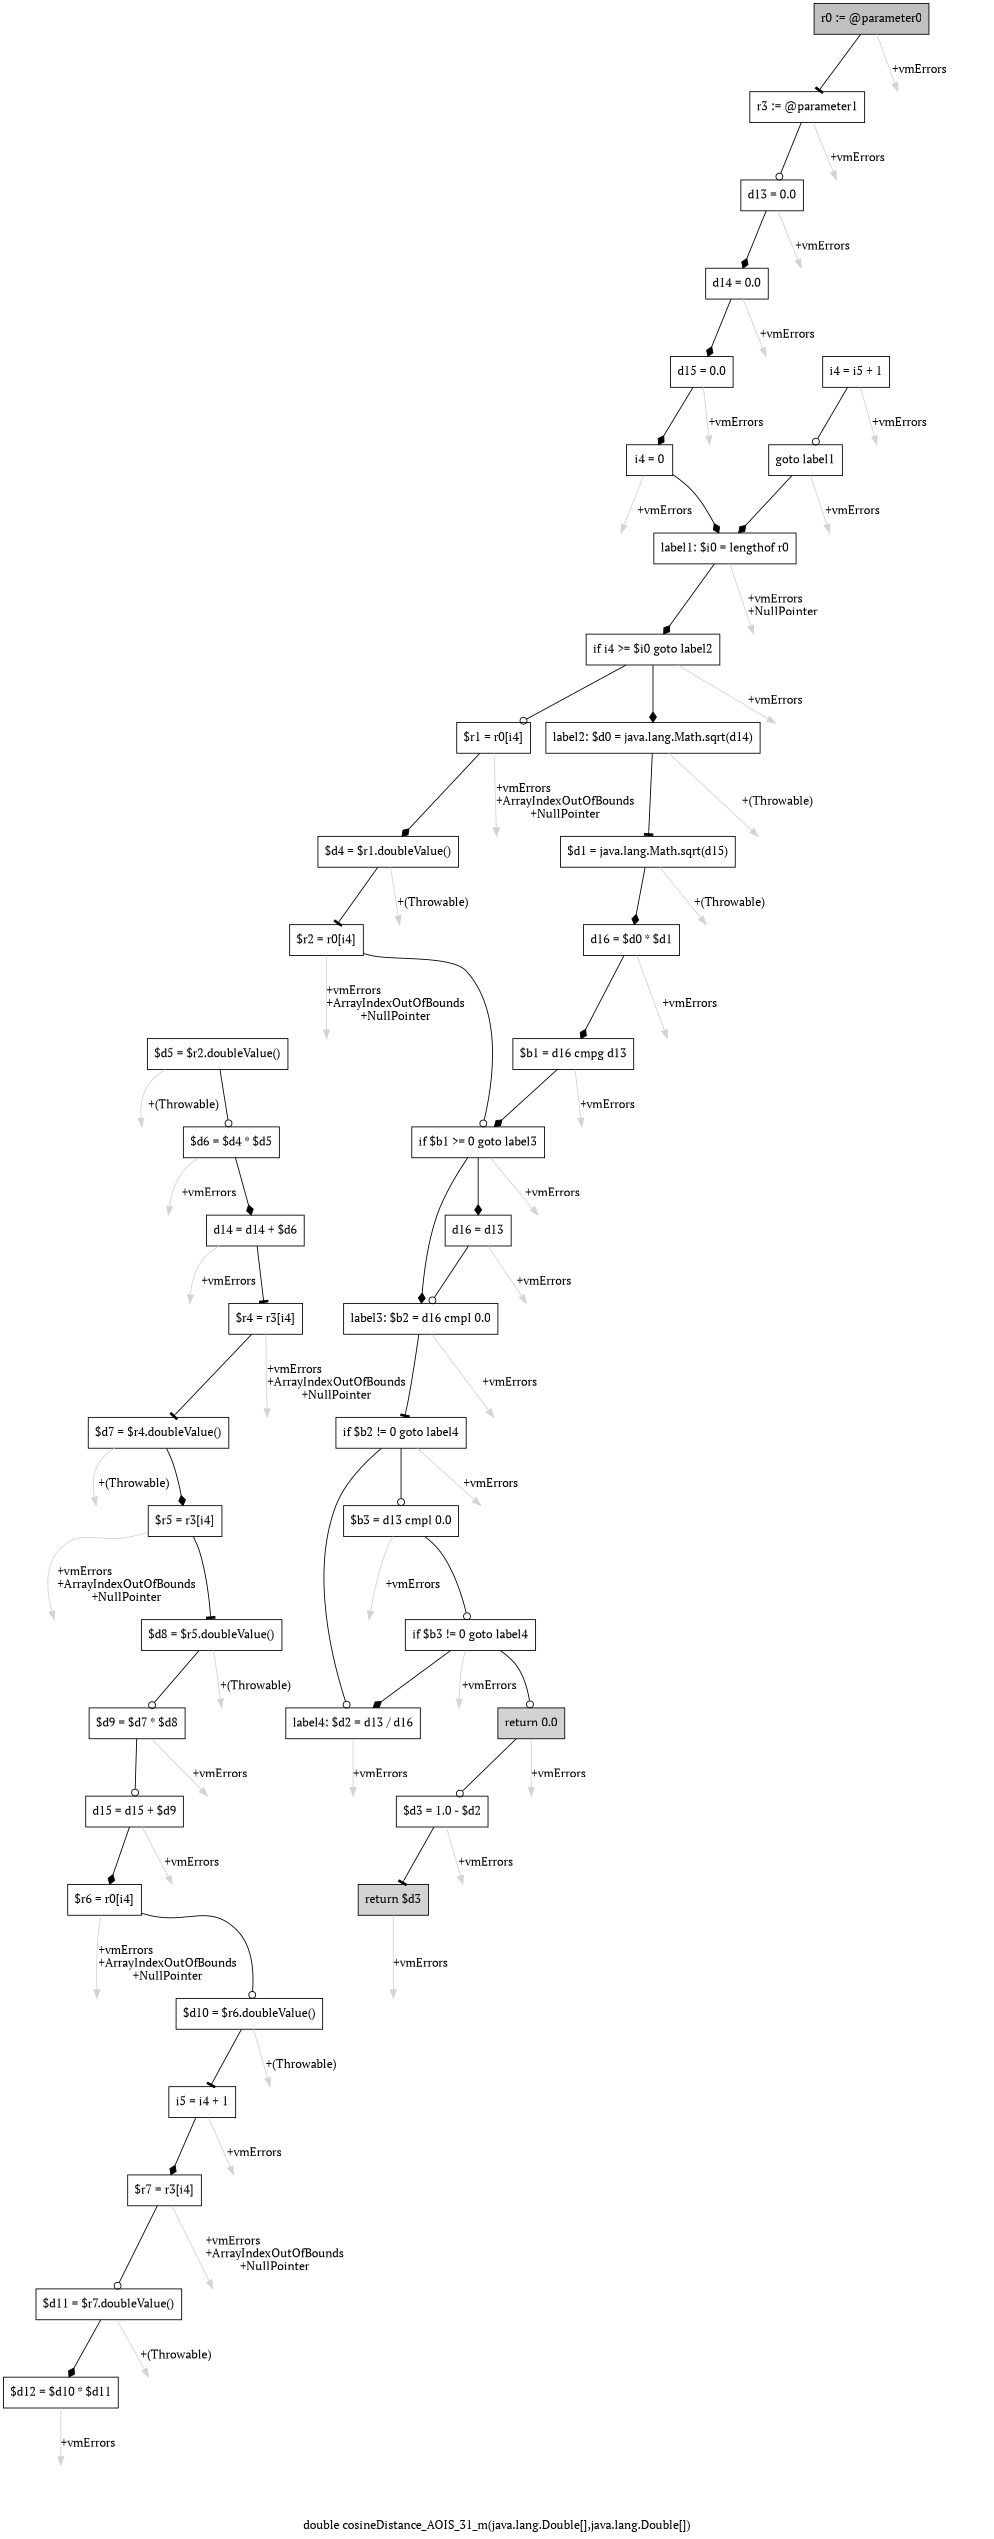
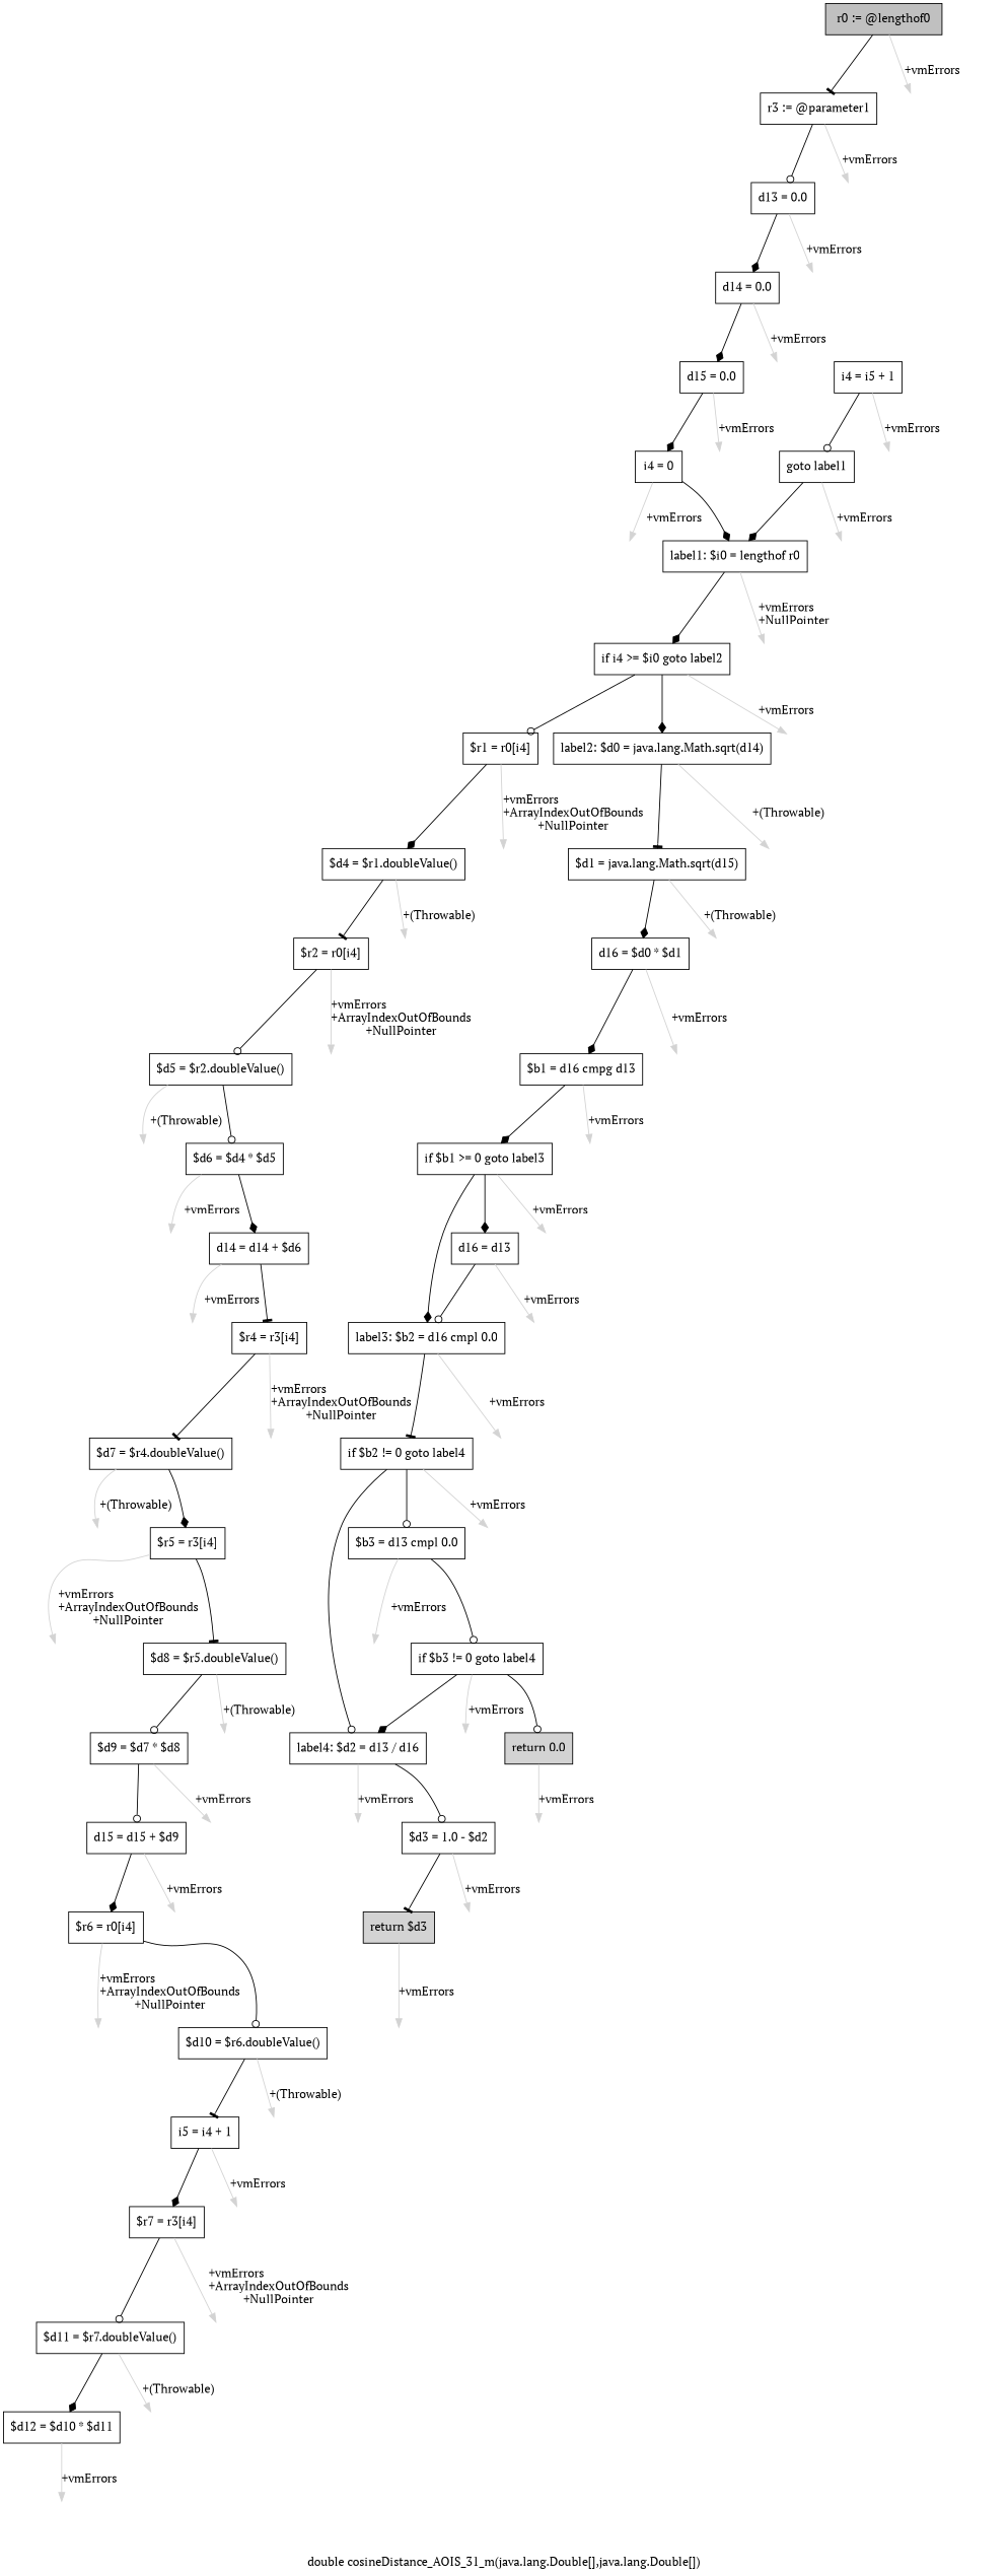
  digraph {
    fontname="PT Serif"
    label="double cosineDistance_AOIS_31_m(java.lang.Double[],java.lang.Double[])"
    node [fontname="PT Serif" shape=box style=invis]
    edge [color=black fontname="PT Serif"]
-   n1 [fillcolor=gray label="r0 := @parameter0" style=filled]
+   n1 [fillcolor=gray label="r0 := @lengthof0" style=filled]
    n2 [label="r3 := @parameter1" style=""]
    n3 [label=Esc]
    n4 [label="d13 = 0.0" style=""]
    n5 [label=Esc]
    n6 [label="d14 = 0.0" style=""]
    n7 [label=Esc]
    n8 [label="d15 = 0.0" style=""]
    n9 [label=Esc]
    n10 [label="i4 = 0" style=""]
    n11 [label=Esc]
    n12 [label="label1: $i0 = lengthof r0" style=""]
    n13 [label=Esc]
    n14 [label="if i4 >= $i0 goto label2" style=""]
    n15 [label=Esc]
    n16 [label="$r1 = r0[i4]" style=""]
    n17 [label="label2: $d0 = java.lang.Math.sqrt(d14)" style=""]
    n18 [label=Esc]
    n19 [label="$d4 = $r1.doubleValue()" style=""]
    n20 [label=Esc]
    n21 [label="$d1 = java.lang.Math.sqrt(d15)" style=""]
    n22 [label=Esc]
    n23 [label="$r2 = r0[i4]" style=""]
    n24 [label=Esc]
    n25 [label="d16 = $d0 * $d1" style=""]
    n26 [label=Esc]
    n27 [label="$d5 = $r2.doubleValue()" style=""]
    n28 [label=Esc]
    n29 [label="$d6 = $d4 * $d5" style=""]
    n30 [label=Esc]
    n31 [label="d14 = d14 + $d6" style=""]
    n32 [label=Esc]
    n33 [label="$r4 = r3[i4]" style=""]
    n34 [label=Esc]
    n35 [label="$d7 = $r4.doubleValue()" style=""]
    n36 [label=Esc]
    n37 [label="$r5 = r3[i4]" style=""]
    n38 [label=Esc]
    n39 [label="$d8 = $r5.doubleValue()" style=""]
    n40 [label=Esc]
    n41 [label="$d9 = $d7 * $d8" style=""]
    n42 [label=Esc]
    n43 [label="d15 = d15 + $d9" style=""]
    n44 [label=Esc]
    n45 [label="$r6 = r0[i4]" style=""]
    n46 [label=Esc]
    n47 [label="$d10 = $r6.doubleValue()" style=""]
    n48 [label=Esc]
    n49 [label="i5 = i4 + 1" style=""]
    n50 [label=Esc]
    n51 [label="$r7 = r3[i4]" style=""]
    n52 [label=Esc]
    n53 [label="$d11 = $r7.doubleValue()" style=""]
    n54 [label=Esc]
    n55 [label="$d12 = $d10 * $d11" style=""]
    n56 [label=Esc]
    n57 [label=Esc]
    n58 [label="i4 = i5 + 1" style=""]
    n59 [label="goto label1" style=""]
    n60 [label=Esc]
    n61 [label=Esc]
    n62 [label=Esc]
    n63 [label="$b1 = d16 cmpg d13" style=""]
    n64 [label=Esc]
    n65 [label="if $b1 >= 0 goto label3" style=""]
    n66 [label=Esc]
    n67 [label="d16 = d13" style=""]
    n68 [label="label3: $b2 = d16 cmpl 0.0" style=""]
    n69 [label=Esc]
    n70 [label=Esc]
    n71 [label="if $b2 != 0 goto label4" style=""]
    n72 [label=Esc]
    n73 [label="$b3 = d13 cmpl 0.0" style=""]
    n74 [label="label4: $d2 = d13 / d16" style=""]
    n75 [label=Esc]
    n76 [label="if $b3 != 0 goto label4" style=""]
    n77 [label=Esc]
    n78 [label="$d3 = 1.0 - $d2" style=""]
    n79 [label=Esc]
    n80 [fillcolor=lightgray label="return 0.0" style=filled]
    n81 [label=Esc]
    n82 [fillcolor=lightgray label="return $d3" style=filled]
    n83 [label=Esc]
    n84 [label=Esc]
    n85 [label=Esc]
    n1 -> n2 [arrowhead=tee]
    n1 -> n3 [color=lightgray label="\l+vmErrors"]
    n2 -> n4 [arrowhead=odot]
    n2 -> n5 [color=lightgray label="\l+vmErrors"]
    n4 -> n6 [arrowhead=diamond]
    n4 -> n7 [color=lightgray label="\l+vmErrors"]
    n6 -> n8 [arrowhead=diamond]
    n6 -> n9 [color=lightgray label="\l+vmErrors"]
    n8 -> n10 [arrowhead=diamond]
    n8 -> n11 [color=lightgray label="\l+vmErrors"]
    n10 -> n12 [arrowhead=diamond]
    n10 -> n13 [color=lightgray label="\l+vmErrors"]
    n12 -> n14 [arrowhead=diamond]
    n12 -> n15 [color=lightgray label="\l+vmErrors\l+NullPointer"]
    n14 -> n16 [arrowhead=odot]
    n14 -> n17 [arrowhead=diamond]
    n14 -> n18 [color=lightgray label="\l+vmErrors"]
    n16 -> n19 [arrowhead=diamond]
    n16 -> n20 [color=lightgray label="\l+vmErrors\l+ArrayIndexOutOfBounds\l+NullPointer"]
    n17 -> n21 [arrowhead=tee]
    n17 -> n22 [color=lightgray label="\l+(Throwable)"]
    n19 -> n23 [arrowhead=tee]
    n19 -> n24 [color=lightgray label="\l+(Throwable)"]
    n21 -> n25 [arrowhead=diamond]
    n21 -> n26 [color=lightgray label="\l+(Throwable)"]
-   n23 -> n65 [arrowhead=odot]
+   n23 -> n27 [arrowhead=odot]
    n23 -> n28 [color=lightgray label="\l+vmErrors\l+ArrayIndexOutOfBounds\l+NullPointer"]
    n25 -> n63 [arrowhead=diamond]
    n25 -> n64 [color=lightgray label="\l+vmErrors"]
    n27 -> n29 [arrowhead=odot]
    n27 -> n30 [color=lightgray label="\l+(Throwable)"]
    n29 -> n31 [arrowhead=diamond]
    n29 -> n32 [color=lightgray label="\l+vmErrors"]
    n31 -> n33 [arrowhead=tee]
    n31 -> n34 [color=lightgray label="\l+vmErrors"]
    n33 -> n35 [arrowhead=tee]
    n33 -> n36 [color=lightgray label="\l+vmErrors\l+ArrayIndexOutOfBounds\l+NullPointer"]
    n35 -> n37 [arrowhead=diamond]
    n35 -> n38 [color=lightgray label="\l+(Throwable)"]
    n37 -> n39 [arrowhead=tee]
    n37 -> n40 [color=lightgray label="\l+vmErrors\l+ArrayIndexOutOfBounds\l+NullPointer"]
    n39 -> n41 [arrowhead=odot]
    n39 -> n42 [color=lightgray label="\l+(Throwable)"]
    n41 -> n43 [arrowhead=odot]
    n41 -> n44 [color=lightgray label="\l+vmErrors"]
    n43 -> n45 [arrowhead=diamond]
    n43 -> n46 [color=lightgray label="\l+vmErrors"]
    n45 -> n47 [arrowhead=odot]
    n45 -> n48 [color=lightgray label="\l+vmErrors\l+ArrayIndexOutOfBounds\l+NullPointer"]
    n47 -> n49 [arrowhead=tee]
    n47 -> n50 [color=lightgray label="\l+(Throwable)"]
    n49 -> n51 [arrowhead=diamond]
    n49 -> n52 [color=lightgray label="\l+vmErrors"]
    n51 -> n53 [arrowhead=odot]
    n51 -> n54 [color=lightgray label="\l+vmErrors\l+ArrayIndexOutOfBounds\l+NullPointer"]
    n53 -> n55 [arrowhead=diamond]
    n53 -> n56 [color=lightgray label="\l+(Throwable)"]
    n55 -> n57 [color=lightgray label="\l+vmErrors"]
    n58 -> n59 [arrowhead=odot]
    n58 -> n60 [color=lightgray label="\l+vmErrors"]
    n59 -> n12 [arrowhead=diamond]
    n59 -> n62 [color=lightgray label="\l+vmErrors"]
    n63 -> n65 [arrowhead=diamond]
    n63 -> n66 [color=lightgray label="\l+vmErrors"]
    n65 -> n67 [arrowhead=diamond]
    n65 -> n68 [arrowhead=diamond]
    n65 -> n69 [color=lightgray label="\l+vmErrors"]
    n67 -> n68 [arrowhead=odot]
    n67 -> n70 [color=lightgray label="\l+vmErrors"]
    n68 -> n71 [arrowhead=tee]
    n68 -> n72 [color=lightgray label="\l+vmErrors"]
    n71 -> n73 [arrowhead=odot]
    n71 -> n74 [arrowhead=odot]
    n71 -> n75 [color=lightgray label="\l+vmErrors"]
    n73 -> n76 [arrowhead=odot]
    n73 -> n77 [color=lightgray label="\l+vmErrors"]
-   n80 -> n78 [arrowhead=odot]
+   n74 -> n78 [arrowhead=odot]
    n74 -> n79 [color=lightgray label="\l+vmErrors"]
    n76 -> n74 [arrowhead=diamond]
    n76 -> n80 [arrowhead=odot]
    n76 -> n81 [color=lightgray label="\l+vmErrors"]
    n78 -> n82 [arrowhead=tee]
    n78 -> n83 [color=lightgray label="\l+vmErrors"]
    n80 -> n84 [color=lightgray label="\l+vmErrors"]
    n82 -> n85 [color=lightgray label="\l+vmErrors"]
  }
